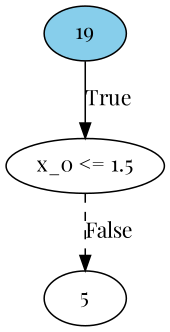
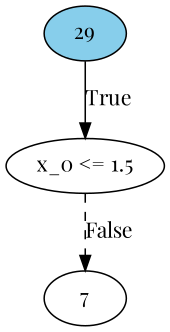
  digraph {
    fontname="Playfair Display"
    node [fillcolor=white fontname="Playfair Display" style=filled]
    edge [fontname="Playfair Display"]
    n1 [label="x_0 <= 1.5"]
-   n2 [label=5]
-   n3 [fillcolor=skyblue label=19]
+   n2 [label=7]
+   n3 [fillcolor=skyblue label=29]
    n1 -> n2 [label=False style=dashed]
    n3 -> n1 [label=True]
  }
